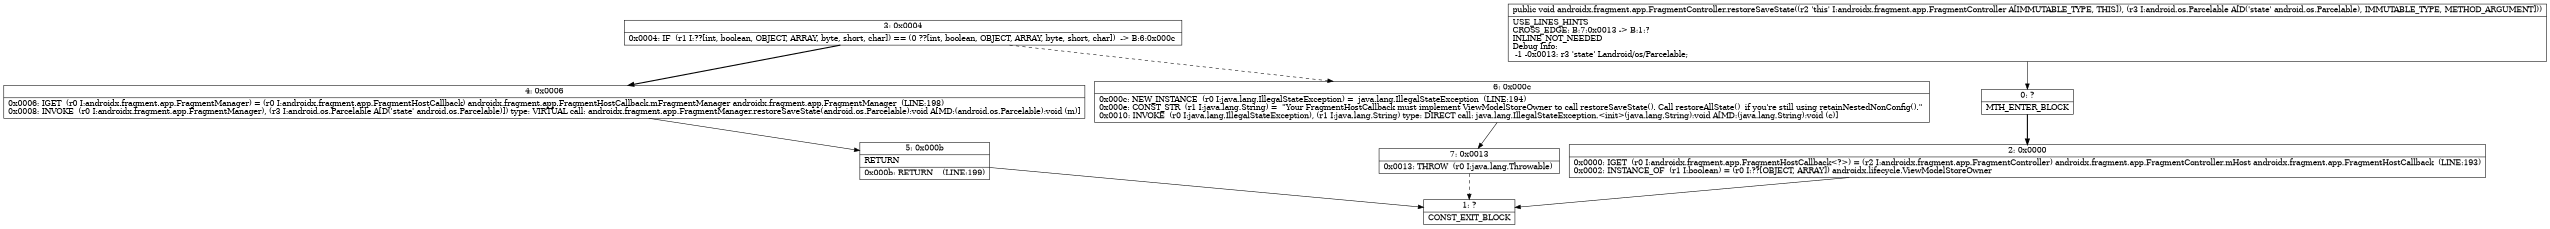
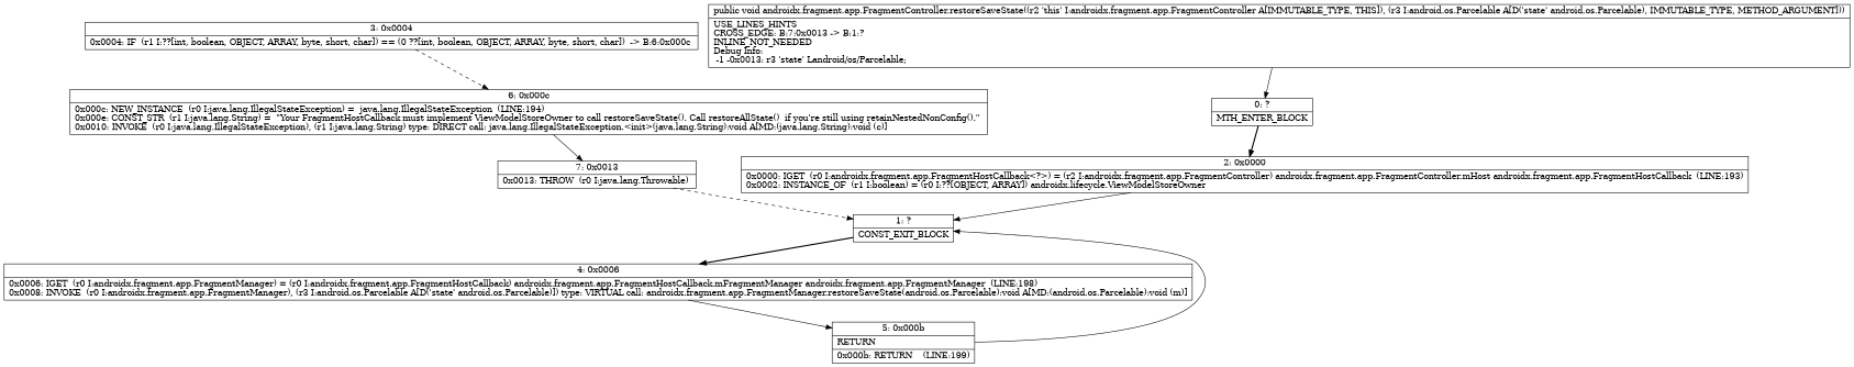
  digraph {
    node [shape=record]
    edge [style=solid]
    n1 [label="{0\:\ ?|MTH_ENTER_BLOCK\l}"]
    n2 [label="{2\:\ 0x0000|0x0000: IGET  (r0 I:androidx.fragment.app.FragmentHostCallback\<?\>) = (r2 I:androidx.fragment.app.FragmentController) androidx.fragment.app.FragmentController.mHost androidx.fragment.app.FragmentHostCallback  (LINE:193)\l0x0002: INSTANCE_OF  (r1 I:boolean) = (r0 I:??[OBJECT, ARRAY]) androidx.lifecycle.ViewModelStoreOwner \l}"]
    n3 [label="{1\:\ ?|CONST_EXIT_BLOCK\l}"]
    n4 [label="{3\:\ 0x0004|0x0004: IF  (r1 I:??[int, boolean, OBJECT, ARRAY, byte, short, char]) == (0 ??[int, boolean, OBJECT, ARRAY, byte, short, char])  \-\> B:6:0x000c \l}"]
    n5 [label="{4\:\ 0x0006|0x0006: IGET  (r0 I:androidx.fragment.app.FragmentManager) = (r0 I:androidx.fragment.app.FragmentHostCallback) androidx.fragment.app.FragmentHostCallback.mFragmentManager androidx.fragment.app.FragmentManager  (LINE:198)\l0x0008: INVOKE  (r0 I:androidx.fragment.app.FragmentManager), (r3 I:android.os.Parcelable A[D('state' android.os.Parcelable)]) type: VIRTUAL call: androidx.fragment.app.FragmentManager.restoreSaveState(android.os.Parcelable):void A[MD:(android.os.Parcelable):void (m)]\l}"]
    n6 [label="{6\:\ 0x000c|0x000c: NEW_INSTANCE  (r0 I:java.lang.IllegalStateException) =  java.lang.IllegalStateException  (LINE:194)\l0x000e: CONST_STR  (r1 I:java.lang.String) =  \"Your FragmentHostCallback must implement ViewModelStoreOwner to call restoreSaveState(). Call restoreAllState()  if you're still using retainNestedNonConfig().\" \l0x0010: INVOKE  (r0 I:java.lang.IllegalStateException), (r1 I:java.lang.String) type: DIRECT call: java.lang.IllegalStateException.\<init\>(java.lang.String):void A[MD:(java.lang.String):void (c)]\l}"]
    n7 [label="{5\:\ 0x000b|RETURN\l|0x000b: RETURN    (LINE:199)\l}"]
    n8 [label="{7\:\ 0x0013|0x0013: THROW  (r0 I:java.lang.Throwable) \l}"]
    n9 [label="{public void androidx.fragment.app.FragmentController.restoreSaveState((r2 'this' I:androidx.fragment.app.FragmentController A[IMMUTABLE_TYPE, THIS]), (r3 I:android.os.Parcelable A[D('state' android.os.Parcelable), IMMUTABLE_TYPE, METHOD_ARGUMENT]))  | USE_LINES_HINTS\lCROSS_EDGE: B:7:0x0013 \-\> B:1:?\lINLINE_NOT_NEEDED\lDebug Info:\l  \-1 \-0x0013: r3 'state' Landroid\/os\/Parcelable;\l}"]
    n1 -> n2 [style=bold]
    n2 -> n3
-   n4 -> n5 [style=bold]
+   n3 -> n5 [style=bold]
    n4 -> n6 [style=dashed]
    n5 -> n7
    n6 -> n8
    n7 -> n3
    n8 -> n3 [style=dashed]
    n9 -> n1
  }
